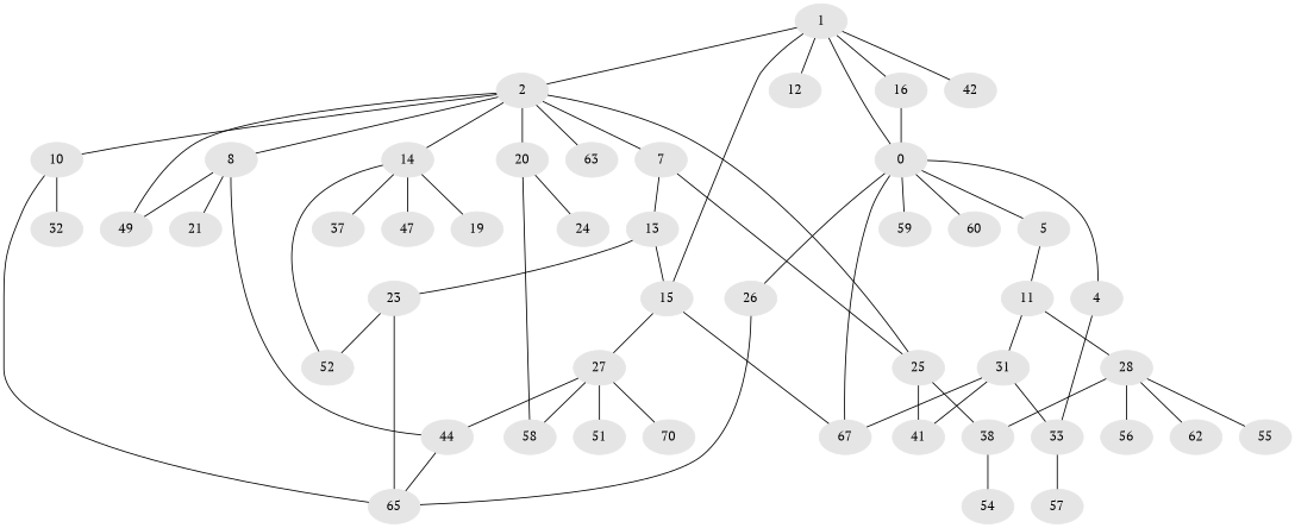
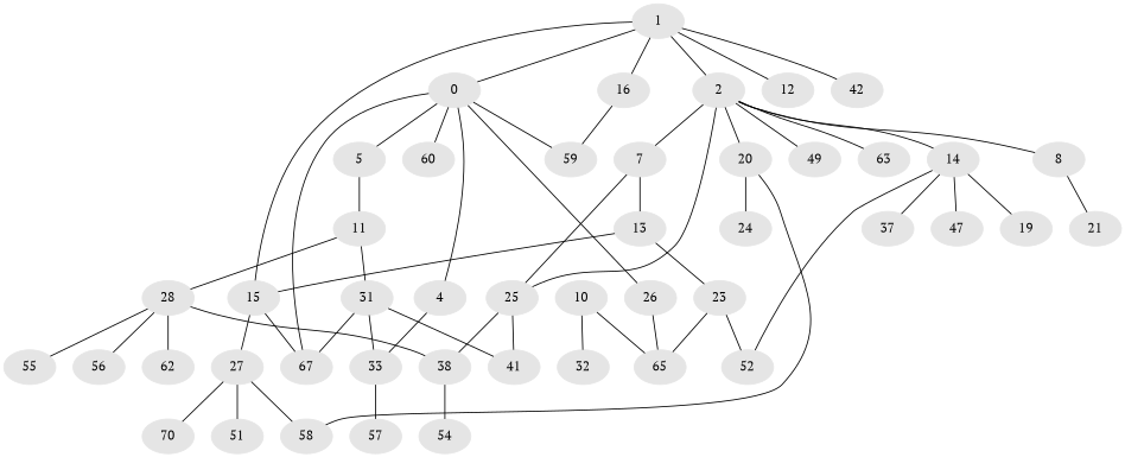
  graph {
    fontname="PT Serif"
    node [color=gray90 fontname="PT Serif" style=filled]
    edge [fontname="PT Serif"]
    1 [super="+9"]
    2 [super="+6"]
    n3 [label=0 super="+17"]
    12
    15 [super="+42"]
    16 [super="+35"]
    n7 [label=42]
    20 [super="+46"]
    7
    8
    10
    14 [super="+30"]
    25 [super="+53"]
    49 [super="+68"]
    63
    4 [super="+22"]
    5 [super="+48"]
    26 [super="+66"]
    59
    60
    67 [super="+69"]
    27 [super="+36"]
    24
    58
    13 [super="+71"]
    21
-   44 [super="+61"]
    32
    n29 [label=65 super="+65"]
    19
    37
    47
    52
    38 [super="+43"]
    41
    33
    11 [super="+18"]
    57
    28 [super="+34"]
    31 [super="+50"]
    23 [super="+29"]
    55
    56
    62
    51 [super="+64"]
    70
    54
    1 -- 2
    1 -- n3
    1 -- 12
    1 -- 15
    1 -- 16
    1 -- n7
    2 -- 20
    2 -- 7
    2 -- 8
-   2 -- 10
    2 -- 14
    2 -- 25
    2 -- 49
    2 -- 63
    n3 -- 4
    n3 -- 5
    n3 -- 26
    n3 -- 59
    n3 -- 60
    n3 -- 67 [weight=2]
    15 -- 67
    15 -- 27
-   16 -- n3
+   16 -- 59
    20 -- 24
    20 -- 58
    7 -- 25
    7 -- 13
-   8 -- 49
    8 -- 21
-   8 -- 44
    10 -- 32
    10 -- n29
    14 -- 19
    14 -- 37
    14 -- 47
    14 -- 52
    25 -- 38
    25 -- 41
    4 -- 33
    5 -- 11
    26 -- n29
    27 -- 58
-   27 -- 44
    27 -- 51 [weight=2]
    27 -- 70
    13 -- 15
    13 -- 23
-   44 -- n29
    38 -- 54
    33 -- 57
    11 -- 28
    11 -- 31
    28 -- 38
    28 -- 55
    28 -- 56
    28 -- 62
    31 -- 67
    31 -- 41
    31 -- 33
    23 -- n29 [weight=2]
    23 -- 52
  }
